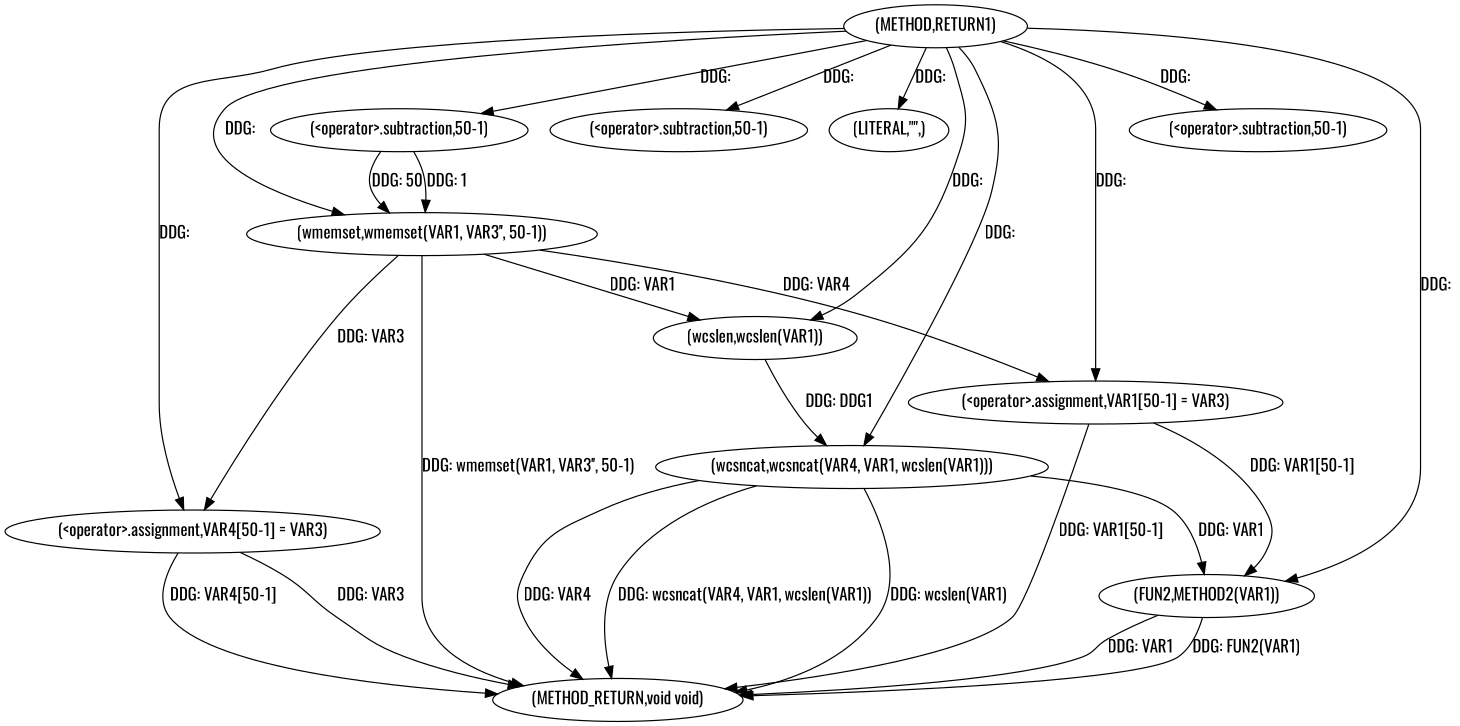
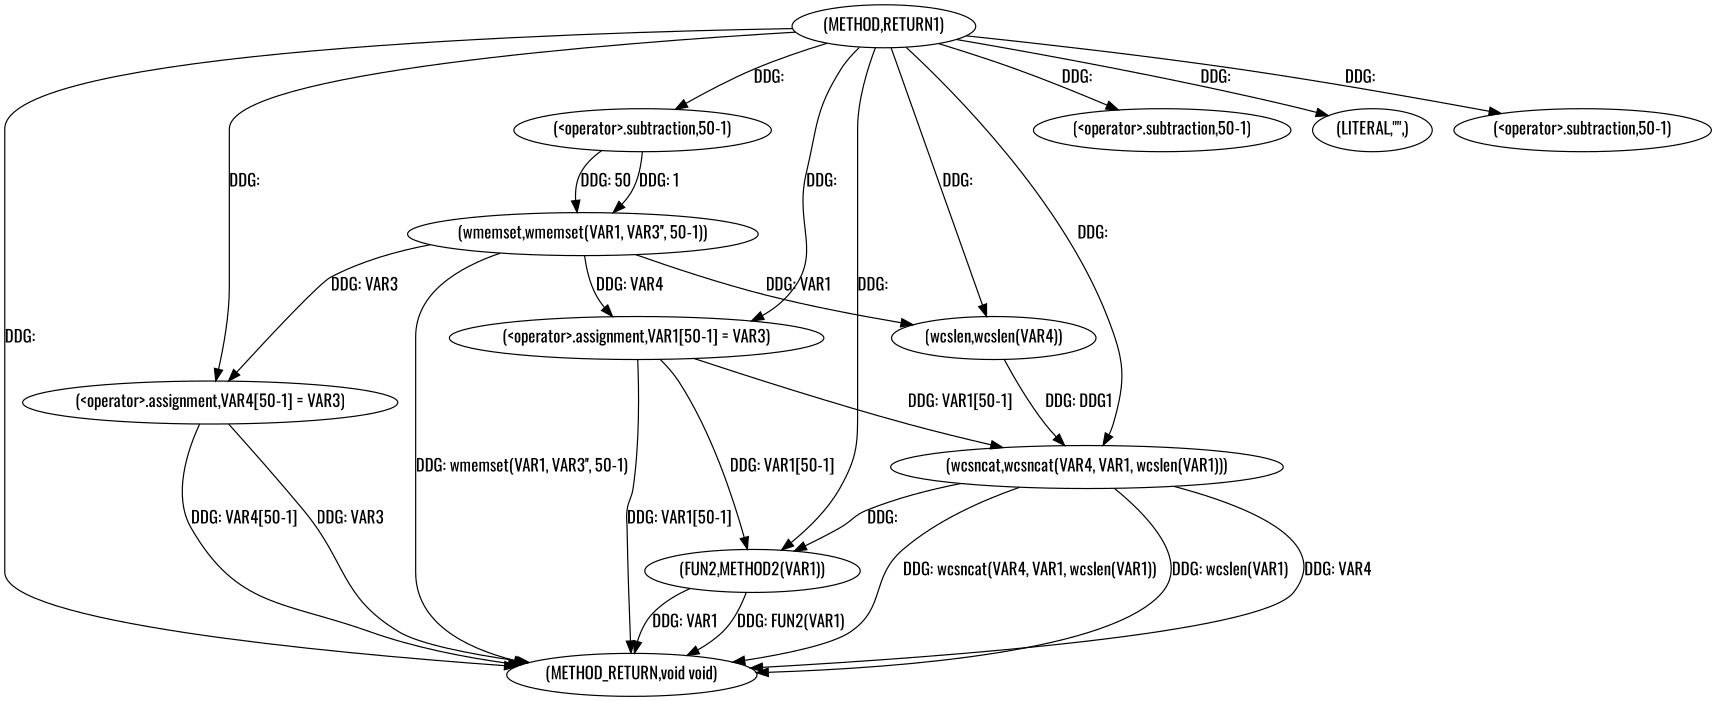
  digraph {
    fontname=Oswald
    node [fontname=Oswald]
    edge [fontname=Oswald]
    n1 [label="(METHOD,RETURN1)"]
    n2 [label="(wmemset,wmemset(VAR1, VAR3'', 50-1))"]
    n3 [label="(<operator>.subtraction,50-1)"]
    n4 [label="(<operator>.assignment,VAR1[50-1] = VAR3)"]
    n5 [label="(<operator>.subtraction,50-1)"]
    n6 [label="(LITERAL,\"\",)"]
    n7 [label="(wcsncat,wcsncat(VAR4, VAR1, wcslen(VAR1)))"]
-   n8 [label="(wcslen,wcslen(VAR1))"]
+   n8 [label="(wcslen,wcslen(VAR4))"]
    n9 [label="(<operator>.assignment,VAR4[50-1] = VAR3)"]
    n10 [label="(<operator>.subtraction,50-1)"]
    n11 [label="(FUN2,METHOD2(VAR1))"]
    n12 [label="(METHOD_RETURN,void void)"]
-   n1 -> n2 [label="DDG: "]
+   n1 -> n12 [label="DDG: "]
    n1 -> n3 [label="DDG: "]
    n1 -> n4 [label="DDG: "]
    n1 -> n5 [label="DDG: "]
    n1 -> n6 [label="DDG: "]
    n1 -> n7 [label="DDG: "]
    n1 -> n8 [label="DDG: "]
    n1 -> n9 [label="DDG: "]
    n1 -> n10 [label="DDG: "]
    n1 -> n11 [label="DDG: "]
    n2 -> n4 [label="DDG: VAR4"]
    n2 -> n8 [label="DDG: VAR1"]
    n2 -> n9 [label="DDG: VAR3"]
    n2 -> n12 [label="DDG: wmemset(VAR1, VAR3'', 50-1)"]
    n3 -> n2 [label="DDG: 50"]
    n3 -> n2 [label="DDG: 1"]
+   n4 -> n7 [label="DDG: VAR1[50-1]"]
    n4 -> n11 [label="DDG: VAR1[50-1]"]
    n4 -> n12 [label="DDG: VAR1[50-1]"]
-   n7 -> n11 [label="DDG: VAR1"]
+   n7 -> n11 [label="DDG: "]
    n7 -> n12 [label="DDG: wcslen(VAR1)"]
    n7 -> n12 [label="DDG: VAR4"]
    n7 -> n12 [label="DDG: wcsncat(VAR4, VAR1, wcslen(VAR1))"]
    n8 -> n7 [label="DDG: DDG1"]
    n9 -> n12 [label="DDG: VAR3"]
    n9 -> n12 [label="DDG: VAR4[50-1]"]
    n11 -> n12 [label="DDG: FUN2(VAR1)"]
    n11 -> n12 [label="DDG: VAR1"]
  }
